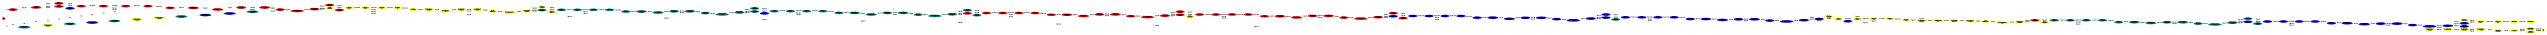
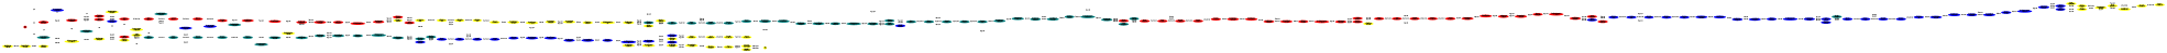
  graph {
    rankdir=LR
    node [fillcolor=red style=filled]
    n1 [label="input\n0.0ms\n0.0MB"]
    n2 [label="Embedding\n0.0583449592590332ms\n63.2894140625MB"]
    n3 [fillcolor=teal label="layer_0_mid_position_embedding\n0.0293304958343505ms\n1.1455078125MB"]
    n4 [fillcolor=blue label="layer_1_mid_position_embedding\n0.0292732162475585ms\n1.1455078125MB"]
    n5 [fillcolor=blue label="layer_2_mid_position_embedding\n0.0293497924804687ms\n1.1455078125MB"]
    n6 [fillcolor=teal label="layer_3_mid_position_embedding\n0.0292816314697265ms\n1.1455078125MB"]
    n7 [fillcolor=yellow label="layer_4_mid_position_embedding\n0.029703104019165ms\n1.1455078125MB"]
    n8 [fillcolor=yellow label="layer_5_mid_position_embedding\n0.0293544960021972ms\n1.1455078125MB"]
    n9 [fillcolor=teal label="layer_6_mid_position_embedding\n0.029491039276123ms\n1.1455078125MB"]
    n10 [fillcolor=blue label="layer_7_mid_position_embedding\n0.0292841911315917ms\n1.1455078125MB"]
    n11 [fillcolor=teal label="layer_8_mid_position_embedding\n0.0294362564086914ms\n1.1455078125MB"]
    n12 [fillcolor=yellow label="layer_9_mid_position_embedding\n0.029705919265747ms\n1.1455078125MB"]
    n13 [fillcolor=teal label="layer_10_mid_position_embedding\n0.0298214073181152ms\n1.1455078125MB"]
    n14 [label="layer_0_Layer_Norm_Before\n0.0012706559896469ms\n9.9697265625MB"]
    n15 [label="layer_0_Residual_Connection_1\n0.0009762240052223ms\n0.0MB"]
    n16 [label="layer_0_add_mid_position_embedding\n0.0009008640050888ms\n0.0MB"]
    n17 [fillcolor=yellow label="layer_1_add_mid_position_embedding\n0.0009574720263481ms\n0.0MB"]
    n18 [fillcolor=teal label="layer_2_add_mid_position_embedding\n0.0008980799913406ms\n0.0MB"]
    n19 [fillcolor=teal label="layer_3_add_mid_position_embedding\n0.0009625279903411ms\n0.0MB"]
    n20 [label="layer_4_add_mid_position_embedding\n0.0009407680034637ms\n0.0MB"]
    n21 [label="layer_5_add_mid_position_embedding\n0.0009514880180358ms\n0.0MB"]
    n22 [fillcolor=blue label="layer_6_add_mid_position_embedding\n0.0010459200143814ms\n0.0MB"]
    n23 [fillcolor=blue label="layer_7_add_mid_position_embedding\n0.0009536640048027ms\n0.0MB"]
    n24 [fillcolor=yellow label="layer_8_add_mid_position_embedding\n0.0009204480051994ms\n0.0MB"]
    n25 [fillcolor=teal label="layer_9_add_mid_position_embedding\n0.000961088001728ms\n0.0MB"]
    n26 [fillcolor=blue label="layer_10_add_mid_position_embedding\n0.0009691519737243ms\n0.0MB"]
    n27 [label="layer_0_Query\n0.0174765129089355ms\n32.2529296875MB"]
    n28 [label="layer_0_Key\n0.0172313270568847ms\n22.2529296875MB"]
    n29 [fillcolor=blue label="layer_0_Value\n0.0172220478057861ms\n2.2529296875MB"]
    n30 [label="layer_0_Layer_Norm_After\n0.0013572800159454ms\n20.005859375MB"]
    n31 [label="layer_0_Output\n0.0656635818481445ms\n9.0029296875MB"]
    n32 [label="layer_0_mul\n0.0885497283935546ms\n498.0MB"]
    n33 [label="layer_0_context\n0.0718917465209961ms\n20.0MB"]
    n34 [label="layer_0_div\n0.0305673599243164ms\n520.0MB"]
    n35 [label="layer_0_Self_Attention_Output\n0.0175464000701904ms\n2.2529296875MB"]
    n36 [label="layer_0_softmax\n0.0729390106201171ms\n0.0MB"]
    n37 [label="layer_0_dropout\n0.0002622080147266ms\n0.0MB"]
    n38 [label="layer_0_Intermediate_Forward\n0.0711145935058593ms\n79.01171875MB"]
    n39 [label="layer_1_Layer_Norm_Before\n0.0012863039970397ms\n9.9697265625MB"]
    n40 [fillcolor=yellow label="layer_1_Residual_Connection_1\n0.0009709759950637ms\n0.0MB"]
    n41 [label="layer_1_Query\n0.0174379196166992ms\n2.2529296875MB"]
    n42 [fillcolor=yellow label="layer_1_Key\n0.01728169631958ms\n2.2529296875MB"]
    n43 [label="layer_1_Value\n0.0174435844421386ms\n2.2529296875MB"]
    n44 [fillcolor=yellow label="layer_1_Layer_Norm_After\n0.0013173439502716ms\n20.005859375MB"]
    n45 [fillcolor=yellow label="layer_1_Output\n0.0663548126220703ms\n9.0029296875MB"]
    n46 [fillcolor=yellow label="layer_1_mul\n0.0886691513061523ms\n520.0MB"]
    n47 [fillcolor=yellow label="layer_1_context\n0.0715413436889648ms\n0.0MB"]
    n48 [fillcolor=yellow label="layer_1_div\n0.0306256313323974ms\n520.0MB"]
    n49 [fillcolor=yellow label="layer_1_Self_Attention_Output\n0.0174567031860351ms\n2.2529296875MB"]
    n50 [fillcolor=yellow label="layer_9_softmax\n0.0736061782836914ms\n0.0MB"]
    n51 [fillcolor=yellow label="layer_1_dropout\n0.00018806399405ms\n0.0MB"]
    n52 [fillcolor=yellow label="layer_1_Intermediate_Forward\n0.0710699234008789ms\n79.01171875MB"]
    n53 [fillcolor=yellow label="layer_2_Layer_Norm_Before\n0.001285087943077ms\n9.9697265625MB"]
    n54 [fillcolor=teal label="layer_2_Residual_Connection_1\n0.0011152319908142ms\n0.0MB"]
    n55 [fillcolor=yellow label="layer_2_Query\n0.0174427833557128ms\n2.2529296875MB"]
    n56 [fillcolor=teal label="layer_2_Key\n0.0171657276153564ms\n2.2529296875MB"]
    n57 [fillcolor=yellow label="layer_2_Value\n0.0173848648071289ms\n2.2529296875MB"]
    n58 [fillcolor=teal label="layer_2_Layer_Norm_After\n0.0013799359798431ms\n20.005859375MB"]
    n59 [fillcolor=teal label="layer_2_Output\n0.0664855651855468ms\n9.0029296875MB"]
    n60 [fillcolor=teal label="layer_2_mul\n0.0887181091308593ms\n520.0MB"]
    n61 [fillcolor=teal label="layer_2_context\n0.0715481262207031ms\n0.0MB"]
    n62 [fillcolor=teal label="layer_2_div\n0.030614688873291ms\n520.0MB"]
    n63 [fillcolor=teal label="layer_2_Self_Attention_Output\n0.0177699832916259ms\n2.2529296875MB"]
    n64 [fillcolor=teal label="layer_2_softmax\n0.0784569625854492ms\n0.0MB"]
    n65 [fillcolor=teal label="layer_2_dropout\n0.0002414080053567ms\n0.0MB"]
    n66 [fillcolor=teal label="layer_2_Intermediate_Forward\n0.0712279663085937ms\n79.01171875MB"]
    n67 [fillcolor=teal label="layer_3_Layer_Norm_Before\n0.0013761279582977ms\n9.9697265625MB"]
    n68 [fillcolor=teal label="layer_3_Residual_Connection_1\n0.0009762560129165ms\n0.0MB"]
    n69 [fillcolor=teal label="layer_3_Query\n0.0174609279632568ms\n2.2529296875MB"]
    n70 [fillcolor=teal label="layer_3_Key\n0.0173723526000976ms\n2.2529296875MB"]
    n71 [fillcolor=blue label="layer_3_Value\n0.0173704643249511ms\n2.2529296875MB"]
    n72 [fillcolor=teal label="layer_3_Layer_Norm_After\n0.0013334399461746ms\n20.005859375MB"]
    n73 [fillcolor=teal label="layer_3_Output\n0.066300064086914ms\n9.0029296875MB"]
    n74 [fillcolor=teal label="layer_3_mul\n0.0886422424316406ms\n520.0MB"]
    n75 [fillcolor=teal label="layer_3_context\n0.0715023651123046ms\n0.0MB"]
    n76 [fillcolor=teal label="layer_3_div\n0.0306906242370605ms\n520.0MB"]
    n77 [fillcolor=teal label="layer_3_Self_Attention_Output\n0.0173229122161865ms\n2.2529296875MB"]
    n78 [fillcolor=teal label="layer_3_softmax\n0.0732630081176757ms\n0.0MB"]
    n79 [fillcolor=teal label="layer_3_dropout\n0.0002318720072507ms\n0.0MB"]
    n80 [fillcolor=teal label="layer_3_Intermediate_Forward\n0.0709845428466796ms\n79.01171875MB"]
    n81 [fillcolor=teal label="layer_4_Layer_Norm_Before\n0.0012958079576492ms\n9.9697265625MB"]
    n82 [label="layer_4_Residual_Connection_1\n0.001180927991867ms\n0.0MB"]
    n83 [fillcolor=teal label="layer_4_Query\n0.0173817920684814ms\n2.2529296875MB"]
    n84 [label="layer_4_Key\n0.0171687030792236ms\n2.2529296875MB"]
    n85 [fillcolor=teal label="layer_4_Value\n0.017212287902832ms\n2.2529296875MB"]
    n86 [label="layer_4_Layer_Norm_After\n0.0013599679470062ms\n20.005859375MB"]
    n87 [label="layer_4_Output\n0.0671391067504882ms\n9.0029296875MB"]
    n88 [label="layer_4_mul\n0.0886120300292968ms\n520.0MB"]
    n89 [label="layer_4_context\n0.0715324172973632ms\n0.0MB"]
    n90 [label="layer_4_div\n0.0306422729492187ms\n520.0MB"]
    n91 [label="layer_4_Self_Attention_Output\n0.0175042552947998ms\n2.2529296875MB"]
    n92 [label="layer_4_softmax\n0.0727715530395507ms\n0.0MB"]
    n93 [label="layer_4_dropout\n0.0001792320013046ms\n0.0MB"]
    n94 [label="layer_4_Intermediate_Forward\n0.071231201171875ms\n79.01171875MB"]
    n95 [label="layer_5_Layer_Norm_Before\n0.0013020479679107ms\n9.9697265625MB"]
    n96 [label="layer_5_Residual_Connection_1\n0.0009704319834709ms\n0.0MB"]
    n97 [label="layer_5_Query\n0.0172972164154052ms\n2.2529296875MB"]
    n98 [label="layer_5_Key\n0.0173836154937744ms\n2.2529296875MB"]
    n99 [fillcolor=yellow label="layer_5_Value\n0.0172439041137695ms\n2.2529296875MB"]
    n100 [label="layer_5_Layer_Norm_After\n0.0014104319810867ms\n20.005859375MB"]
    n101 [label="layer_5_Output\n0.0663601608276367ms\n9.0029296875MB"]
    n102 [label="layer_5_mul\n0.0886316452026367ms\n520.0MB"]
    n103 [label="layer_5_context\n0.0715170211791992ms\n0.0MB"]
    n104 [label="layer_5_div\n0.0306476802825927ms\n520.0MB"]
    n105 [label="layer_5_Self_Attention_Output\n0.0172768325805664ms\n2.2529296875MB"]
    n106 [label="layer_5_softmax\n0.0728098526000976ms\n0.0MB"]
    n107 [label="layer_5_dropout\n0.0002173119932413ms\n0.0MB"]
    n108 [label="layer_5_Intermediate_Forward\n0.0710872955322265ms\n79.01171875MB"]
    n109 [label="layer_6_Layer_Norm_Before\n0.0013443839550018ms\n9.9697265625MB"]
    n110 [fillcolor=blue label="layer_6_Residual_Connection_1\n0.0009695680141448ms\n0.0MB"]
    n111 [label="layer_6_Query\n0.0173742713928222ms\n2.2529296875MB"]
    n112 [fillcolor=blue label="layer_6_Key\n0.0173527679443359ms\n2.2529296875MB"]
    n113 [label="layer_6_Value\n0.0173970870971679ms\n2.2529296875MB"]
    n114 [fillcolor=blue label="layer_6_Layer_Norm_After\n0.0012995200157165ms\n20.005859375MB"]
    n115 [fillcolor=blue label="layer_6_Output\n0.0665446090698242ms\n9.0029296875MB"]
    n116 [fillcolor=blue label="layer_6_mul\n0.0886671371459961ms\n520.0MB"]
    n117 [fillcolor=blue label="layer_6_context\n0.0712668762207031ms\n0.0MB"]
    n118 [fillcolor=blue label="layer_6_div\n0.0306786556243896ms\n520.0MB"]
    n119 [fillcolor=blue label="layer_6_Self_Attention_Output\n0.0175485763549804ms\n2.2529296875MB"]
    n120 [fillcolor=blue label="layer_6_softmax\n0.072787841796875ms\n0.0MB"]
    n121 [fillcolor=blue label="layer_6_dropout\n0.0002245119959115ms\n0.0MB"]
    n122 [fillcolor=blue label="layer_6_Intermediate_Forward\n0.0710302734375ms\n79.01171875MB"]
    n123 [fillcolor=blue label="layer_7_Layer_Norm_Before\n0.0013665280342102ms\n9.9697265625MB"]
    n124 [fillcolor=blue label="layer_7_Residual_Connection_1\n0.0009873600006103ms\n0.0MB"]
    n125 [fillcolor=blue label="layer_7_Query\n0.0175803203582763ms\n2.2529296875MB"]
    n126 [fillcolor=blue label="layer_7_Key\n0.0174375991821289ms\n2.2529296875MB"]
    n127 [fillcolor=teal label="layer_7_Value\n0.0173796806335449ms\n2.2529296875MB"]
    n128 [fillcolor=blue label="layer_7_Layer_Norm_After\n0.0014289599657058ms\n20.005859375MB"]
    n129 [fillcolor=blue label="layer_7_Output\n0.0663224029541015ms\n9.0029296875MB"]
    n130 [fillcolor=blue label="layer_7_mul\n0.0890696945190429ms\n520.0MB"]
    n131 [fillcolor=blue label="layer_7_context\n0.0715547866821289ms\n0.0MB"]
    n132 [fillcolor=blue label="layer_7_div\n0.0306241607666015ms\n520.0MB"]
    n133 [fillcolor=blue label="layer_7_Self_Attention_Output\n0.0175222721099853ms\n2.2529296875MB"]
    n134 [fillcolor=blue label="layer_7_softmax\n0.0728324508666992ms\n0.0MB"]
    n135 [fillcolor=blue label="layer_7_dropout\n0.0002377600073814ms\n0.0MB"]
    n136 [fillcolor=blue label="layer_7_Intermediate_Forward\n0.0711292190551757ms\n79.01171875MB"]
    n137 [fillcolor=blue label="layer_8_Layer_Norm_Before\n0.0013525760173797ms\n9.9697265625MB"]
    n138 [fillcolor=yellow label="layer_8_Residual_Connection_1\n0.0009695680141448ms\n0.0MB"]
    n139 [fillcolor=yellow label="layer_8_Query\n0.0172825279235839ms\n2.2529296875MB"]
    n140 [fillcolor=blue label="layer_8_Key\n0.0173703670501709ms\n2.2529296875MB"]
    n141 [fillcolor=blue label="layer_8_Value\n0.017399616241455ms\n2.2529296875MB"]
    n142 [fillcolor=yellow label="layer_8_context\n0.0712403182983398ms\n0.0MB"]
    n143 [fillcolor=yellow label="layer_8_Layer_Norm_After\n0.0013068480491638ms\n20.005859375MB"]
    n144 [fillcolor=yellow label="layer_8_dropout\n0.0002002879977226ms\n0.0MB"]
    n145 [fillcolor=yellow label="layer_8_mul\n0.088663230895996ms\n520.0MB"]
    n146 [fillcolor=yellow label="layer_8_div\n0.0306089916229248ms\n520.0MB"]
    n147 [fillcolor=yellow label="layer_8_Self_Attention_Output\n0.0175287036895751ms\n2.2529296875MB"]
    n148 [fillcolor=yellow label="layer_8_softmax\n0.0729966430664062ms\n0.0MB"]
    n149 [fillcolor=yellow label="layer_8_Intermediate_Forward\n0.0710932159423828ms\n79.01171875MB"]
    n150 [fillcolor=yellow label="layer_8_Output\n0.0659056015014648ms\n9.0029296875MB"]
    n151 [fillcolor=yellow label="layer_9_Layer_Norm_Before\n0.0013315839767456ms\n9.9697265625MB"]
    n152 [fillcolor=teal label="layer_9_Residual_Connection_1\n0.0009803839921951ms\n0.0MB"]
+   n153 [fillcolor=yellow label="layer_9_Query\n0.0174747524261474ms\n2.2529296875MB"]
    n154 [label="layer_9_Key\n0.0173565120697021ms\n2.2529296875MB"]
    n155 [fillcolor=yellow label="layer_9_Value\n0.0174068489074707ms\n2.2529296875MB"]
    n156 [fillcolor=teal label="layer_9_Layer_Norm_After\n0.0013312640190124ms\n20.005859375MB"]
    n157 [fillcolor=teal label="layer_9_Output\n0.0663685455322265ms\n9.0029296875MB"]
    n158 [fillcolor=teal label="layer_9_mul\n0.0886564788818359ms\n520.0MB"]
    n159 [fillcolor=teal label="layer_9_context\n0.0712035217285156ms\n0.0MB"]
    n160 [fillcolor=teal label="layer_9_div\n0.030608736038208ms\n520.0MB"]
    n161 [fillcolor=teal label="layer_9_Self_Attention_Output\n0.0175230083465576ms\n2.2529296875MB"]
    n162 [fillcolor=teal label="layer_9_softmax\n0.0734276504516601ms\n0.0MB"]
    n163 [fillcolor=teal label="layer_9_dropout\n0.0001951680034399ms\n0.0MB"]
    n164 [fillcolor=teal label="layer_9_Intermediate_Forward\n0.0711100769042968ms\n79.01171875MB"]
    n165 [fillcolor=teal label="layer_10_Layer_Norm_Before\n0.0012703039646148ms\n9.9697265625MB"]
    n166 [fillcolor=blue label="layer_10_Residual_Connection_1\n0.0009636800289154ms\n0.0MB"]
    n167 [fillcolor=teal label="layer_10_Query\n0.0174214401245117ms\n2.2529296875MB"]
    n168 [fillcolor=blue label="layer_10_Key\n0.0173865928649902ms\n2.2529296875MB"]
    n169 [fillcolor=teal label="layer_10_Value\n0.0174473285675048ms\n2.2529296875MB"]
    n170 [fillcolor=blue label="layer_10_Layer_Norm_After\n0.0012945280075073ms\n20.005859375MB"]
    n171 [fillcolor=blue label="layer_10_Output\n0.0663684158325195ms\n9.0029296875MB"]
    n172 [fillcolor=blue label="layer_10_mul\n0.0886327056884765ms\n520.0MB"]
    n173 [fillcolor=blue label="layer_10_context\n0.0712834854125976ms\n0.0MB"]
    n174 [fillcolor=blue label="layer_10_div\n0.030676191329956ms\n520.0MB"]
    n175 [fillcolor=blue label="layer_10_Self_Attention_Output\n0.0174771518707275ms\n2.2529296875MB"]
    n176 [fillcolor=blue label="layer_10_softmax\n0.073959487915039ms\n0.0MB"]
    n177 [fillcolor=blue label="layer_10_dropout\n0.0002190400063991ms\n0.0MB"]
    n178 [fillcolor=blue label="layer_10_Intermediate_Forward\n0.0711186218261718ms\n79.01171875MB"]
    n179 [fillcolor=blue label="layer_11_Layer_Norm_Before\n0.0013812160491943ms\n9.9697265625MB"]
    n180 [fillcolor=yellow label="layer_11_Residual_Connection_1\n0.0009705600142478ms\n0.0MB"]
    n181 [fillcolor=yellow label="layer_11_Query\n0.0173419513702392ms\n2.2529296875MB"]
    n182 [fillcolor=blue label="layer_11_Key\n0.0174547843933105ms\n2.2529296875MB"]
    n183 [fillcolor=blue label="layer_11_Value\n0.0174020156860351ms\n2.2529296875MB"]
    n184 [fillcolor=yellow label="layer_11_Layer_Norm_After\n0.0013179520368576ms\n20.005859375MB"]
    n185 [fillcolor=yellow label="layer_11_Output\n0.0663422698974609ms\n9.0029296875MB"]
    n186 [fillcolor=yellow label="layer_11_mul\n0.0885824966430664ms\n520.0MB"]
    n187 [fillcolor=yellow label="layer_11_div\n0.0306636791229248ms\n520.0MB"]
    n188 [fillcolor=yellow label="layer_11_softmax\n0.0728349456787109ms\n0.0MB"]
    n189 [fillcolor=yellow label="layer_11_dropout\n0.0002040960043668ms\n0.0MB"]
    n190 [fillcolor=yellow label="layer_11_Self_Attention_Output\n0.0175189113616943ms\n2.2529296875MB"]
    n191 [fillcolor=yellow label="layer_11_Intermediate_Forward\n0.0710448303222656ms\n79.01171875MB"]
    n192 [fillcolor=yellow label="Layer_Norm\n0.0013424960374832ms\n0.0MB"]
    n193 [fillcolor=yellow label="Class_Labels_Classifier\n0.0020229120254516ms\n4.7757415771484375MB"]
    n194 [fillcolor=yellow label="Box_Predictor\n0.001871423959732ms\n4.517593383789063MB"]
    n195 [fillcolor=yellow label="output\n0.0ms\n0.0MB"]
    n1 -- n2 [label="9.76MB"]
    n1 -- n3 [label="9.76MB"]
    n1 -- n4 [label="9.76MB"]
    n1 -- n5 [label="9.76MB"]
    n1 -- n6 [label="9.76MB"]
    n1 -- n7 [label="9.76MB"]
    n1 -- n8 [label="9.76MB"]
    n1 -- n9 [label="9.76MB"]
    n1 -- n10 [label="9.76MB"]
    n1 -- n11 [label="9.76MB"]
    n1 -- n12 [label="9.76MB"]
    n1 -- n13 [label="9.76MB"]
    n2 -- n14 [label="9.9638671875MB"]
    n2 -- n15 [label="9.9638671875MB"]
    n3 -- n16 [label="9.9638671875MB"]
    n4 -- n17 [label="9.9638671875MB"]
    n5 -- n18 [label="9.9638671875MB"]
    n6 -- n19 [label="9.9638671875MB"]
    n7 -- n20 [label="9.9638671875MB"]
    n8 -- n21 [label="9.9638671875MB"]
    n9 -- n22 [label="9.9638671875MB"]
    n10 -- n23 [label="9.9638671875MB"]
    n11 -- n24 [label="9.9638671875MB"]
    n12 -- n25 [label="9.9638671875MB"]
    n13 -- n26 [label="9.9638671875MB"]
    n14 -- n27 [label="9.9638671875MB"]
    n14 -- n28 [label="9.9638671875MB"]
    n14 -- n29 [label="9.9638671875MB"]
    n15 -- n30 [label="9.9638671875MB"]
    n15 -- n31 [label="9.9638671875MB"]
    n16 -- n39 [label="9.9638671875MB"]
    n16 -- n40 [label="9.9638671875MB"]
    n17 -- n53 [label="9.9638671875MB"]
    n17 -- n54 [label="9.9638671875MB"]
    n18 -- n67 [label="9.9638671875MB"]
    n18 -- n68 [label="9.9638671875MB"]
    n19 -- n81 [label="9.9638671875MB"]
    n19 -- n82 [label="9.9638671875MB"]
    n20 -- n95 [label="9.9638671875MB"]
    n20 -- n96 [label="9.9638671875MB"]
    n21 -- n109 [label="9.9638671875MB"]
    n21 -- n110 [label="9.9638671875MB"]
    n22 -- n123 [label="9.9638671875MB"]
    n22 -- n124 [label="9.9638671875MB"]
    n23 -- n137 [label="9.9638671875MB"]
    n23 -- n138 [label="9.9638671875MB"]
    n24 -- n151 [label="9.9638671875MB"]
    n24 -- n152 [label="9.9638671875MB"]
    n25 -- n165 [label="9.9638671875MB"]
    n25 -- n166 [label="9.9638671875MB"]
    n26 -- n179 [label="9.9638671875MB"]
    n26 -- n180 [label="9.9638671875MB"]
    n27 -- n32 [label="9.9638671875MB"]
    n28 -- n32 [label="9.9638671875MB"]
    n29 -- n33 [label="9.9638671875MB"]
    n30 -- n38 [label="9.9638671875MB"]
    n31 -- n16 [label="9.9638671875MB"]
    n32 -- n34 [label="529.4861297607422MB"]
    n33 -- n35 [label="9.9638671875MB"]
    n34 -- n36 [label="529.4861297607422MB"]
    n35 -- n15 [label="9.9638671875MB"]
    n36 -- n37 [label="529.4861297607422MB"]
    n37 -- n33 [label="529.4861297607422MB"]
    n38 -- n31 [label="39.85546875MB"]
    n39 -- n41 [label="9.9638671875MB"]
    n39 -- n42 [label="9.9638671875MB"]
    n39 -- n43 [label="9.9638671875MB"]
    n40 -- n44 [label="9.9638671875MB"]
    n40 -- n45 [label="9.9638771875MB"]
    n41 -- n46 [label="9.9638671875MB"]
    n42 -- n46 [label="9.9638671875MB"]
    n43 -- n47 [label="9.9638671875MB"]
    n44 -- n52 [label="9.9638671875MB"]
    n45 -- n17 [label="9.9638671875MB"]
    n46 -- n48 [label="529.4861297607422MB"]
    n47 -- n49 [label="9.9638671875MB"]
    n48 -- n50 [label="529.4861297607422MB"]
    n49 -- n40 [label="9.9638671875MB"]
    n50 -- n51 [label="529.4861297607422MB"]
    n51 -- n47 [label="529.4861297607422MB"]
    n52 -- n45 [label="39.85546875MB"]
    n53 -- n55 [label="9.9638671875MB"]
    n53 -- n56 [label="9.9638671875MB"]
    n53 -- n57 [label="9.9638671875MB"]
    n54 -- n58 [label="9.9638671875MB"]
    n54 -- n59 [label="9.9638671875MB"]
    n55 -- n60 [label="9.9638671875MB"]
    n56 -- n60 [label="9.9638671875MB"]
    n57 -- n61 [label="9.9638671875MB"]
    n58 -- n66 [label="9.9638671875MB"]
    n59 -- n18 [label="9.9638671875MB"]
    n60 -- n62 [label="529.4861297607422MB"]
    n61 -- n63 [label="9.9638671875MB"]
    n62 -- n64 [label="529.4861297607422MB"]
    n63 -- n54 [label="9.9638671875MB"]
    n64 -- n65 [label="529.4861297607422MB"]
    n65 -- n61 [label="529.4861297607422MB"]
    n66 -- n59 [label="39.85546875MB"]
    n67 -- n69 [label="9.9638671875MB"]
    n67 -- n70 [label="9.9638671875MB"]
    n67 -- n71 [label="9.9638671875MB"]
    n68 -- n72 [label="9.9638671875MB"]
    n68 -- n73 [label="9.9638671875MB"]
    n69 -- n74 [label="9.9638671875MB"]
    n70 -- n74 [label="9.9638671875MB"]
    n71 -- n75 [label="9.9638671875MB"]
    n72 -- n80 [label="9.9638671875MB"]
    n73 -- n19 [label="9.9638671875MB"]
    n74 -- n76 [label="529.4861297607422MB"]
    n75 -- n77 [label="9.9638671875MB"]
    n76 -- n78 [label="529.4861297607422MB"]
    n77 -- n68 [label="9.9638671875MB"]
    n78 -- n79 [label="529.4861297607422MB"]
    n79 -- n75 [label="529.4861297607422MB"]
    n80 -- n73 [label="39.85546875MB"]
    n81 -- n83 [label="9.9638671875MB"]
    n81 -- n84 [label="9.9638671875MB"]
    n81 -- n85 [label="9.9638671875MB"]
    n82 -- n86 [label="9.9638671875MB"]
    n82 -- n87 [label="9.9638671875MB"]
    n83 -- n88 [label="9.9638671875MB"]
    n84 -- n88 [label="9.9638671875MB"]
    n85 -- n89 [label="9.9638671875MB"]
    n86 -- n94 [label="9.9638671875MB"]
    n87 -- n20 [label="9.9638671875MB"]
    n88 -- n90 [label="529.4861297607422MB"]
    n89 -- n91 [label="9.9638671875MB"]
    n90 -- n92 [label="529.4861297607422MB"]
    n91 -- n82 [label="9.9638671875MB"]
    n92 -- n93 [label="529.4861297607422MB"]
    n93 -- n89 [label="529.4861297607422MB"]
    n94 -- n87 [label="39.85546875MB"]
    n95 -- n97 [label="9.9638671875MB"]
    n95 -- n98 [label="9.9638671875MB"]
    n95 -- n99 [label="9.9638671875MB"]
    n96 -- n100 [label="9.9638671875MB"]
    n96 -- n101 [label="9.9638671875MB"]
    n97 -- n102 [label="9.9638671875MB"]
    n98 -- n102 [label="9.9638671875MB"]
    n99 -- n103 [label="9.9638671875MB"]
    n100 -- n108 [label="9.9638671875MB"]
    n101 -- n21 [label="9.9638671875MB"]
    n102 -- n104 [label="529.4861297607422MB"]
    n103 -- n105 [label="9.9638671875MB"]
    n104 -- n106 [label="529.4861297607422MB"]
    n105 -- n96 [label="9.9638671875MB"]
    n106 -- n107 [label="529.4861297607422MB"]
    n107 -- n103 [label="529.4861297607422MB"]
    n108 -- n101 [label="39.85546875MB"]
    n109 -- n111 [label="9.9638671875MB"]
    n109 -- n112 [label="9.9638671875MB"]
    n109 -- n113 [label="9.9638671875MB"]
    n110 -- n114 [label="9.9638671875MB"]
    n110 -- n115 [label="9.9638671875MB"]
    n111 -- n116 [label="9.9638671875MB"]
    n112 -- n116 [label="9.9638671875MB"]
    n113 -- n117 [label="9.9638671875MB"]
    n114 -- n122 [label="9.9638671875MB"]
    n115 -- n22 [label="9.9638671875MB"]
    n116 -- n118 [label="529.4861297607422MB"]
    n117 -- n119 [label="9.9638671875MB"]
    n118 -- n120 [label="529.4861297607422MB"]
    n119 -- n110 [label="9.9638671875MB"]
    n120 -- n121 [label="529.4861297607422MB"]
    n121 -- n117 [label="529.4861297607422MB"]
    n122 -- n115 [label="39.85546875MB"]
    n123 -- n125 [label="9.9638671875MB"]
    n123 -- n126 [label="9.9638671875MB"]
    n123 -- n127 [label="9.9638671875MB"]
    n124 -- n128 [label="9.9638671875MB"]
    n124 -- n129 [label="9.9638671875MB"]
    n125 -- n130 [label="9.9638671875MB"]
    n126 -- n130 [label="9.9638671875MB"]
    n127 -- n131 [label="9.9638671875MB"]
    n128 -- n136 [label="9.9638671875MB"]
    n129 -- n23 [label="9.9638671875MB"]
    n130 -- n132 [label="529.4861297607422MB"]
    n131 -- n133 [label="9.9638671875MB"]
    n132 -- n134 [label="529.4861297607422MB"]
    n133 -- n124 [label="9.9638671875MB"]
    n134 -- n135 [label="529.4861297607422MB"]
    n135 -- n131 [label="529.4861297607422MB"]
    n136 -- n129 [label="39.85546875MB"]
    n137 -- n139 [label="9.9638671875MB"]
    n137 -- n140 [label="9.9638671875MB"]
    n137 -- n141 [label="9.9638671875MB"]
    n138 -- n142 [label="9.9638671875MB"]
-   n138 -- n143 [label="9.9638671875MB"]
+   n138 -- n148 [label="9.9638671875MB"]
    n139 -- n144 [label="9.9638671875MB"]
    n140 -- n145 [label="9.9638671875MB"]
    n141 -- n142 [label="9.9638671875MB"]
    n142 -- n147 [label="9.9638671875MB"]
    n143 -- n149 [label="9.9638671875MB"]
-   n144 -- n142 [label="529.4861297607422MB"]
    n145 -- n146 [label="529.4861297607422MB"]
    n146 -- n148 [label="529.4861297607422MB"]
    n147 -- n138 [label="9.9638671875MB"]
    n148 -- n144 [label="529.4461297607422MB"]
    n149 -- n150 [label="39.85546875MB"]
    n150 -- n24 [label="9.9638671875MB"]
+   n151 -- n153 [label="9.9638671875MB"]
    n151 -- n154 [label="9.9638671875MB"]
    n151 -- n155 [label="9.9638671875MB"]
    n152 -- n156 [label="9.9638671875MB"]
    n152 -- n157 [label="9.9638671875MB"]
+   n153 -- n158 [label="9.9638671875MB"]
    n154 -- n158 [label="9.9638671875MB"]
    n155 -- n159 [label="9.9638671875MB"]
    n156 -- n164 [label="9.9638671875MB"]
    n157 -- n25 [label="9.9638671875MB"]
    n158 -- n160 [label="529.4861297607422MB"]
    n159 -- n161 [label="9.9638671875MB"]
    n160 -- n162 [label="529.4861297607422MB"]
    n161 -- n152 [label="9.9638671875MB"]
    n162 -- n163 [label="529.4861297607422MB"]
    n163 -- n159 [label="529.4861297607422MB"]
    n164 -- n157 [label="39.85546875MB"]
    n165 -- n167 [label="9.9638671875MB"]
    n165 -- n168 [label="9.9638671875MB"]
    n165 -- n169 [label="9.9638671875MB"]
    n166 -- n170 [label="9.9638671875MB"]
    n166 -- n171 [label="9.9638671875MB"]
    n167 -- n172 [label="9.9638671875MB"]
    n168 -- n172 [label="9.9638671875MB"]
    n169 -- n173 [label="9.9638671875MB"]
    n170 -- n178 [label="9.9638671875MB"]
    n171 -- n26 [label="9.9638671875MB"]
    n172 -- n174 [label="529.4861297607422MB"]
    n173 -- n175 [label="9.9638671875MB"]
    n174 -- n176 [label="529.4861297607422MB"]
    n175 -- n166 [label="9.9638671875MB"]
    n176 -- n177 [label="529.4861297607422MB"]
    n177 -- n173 [label="529.4861297607422MB"]
    n178 -- n171 [label="39.85546875MB"]
    n179 -- n181 [label="9.9638671875MB"]
    n179 -- n182 [label="9.9638671875MB"]
    n179 -- n183 [label="9.9638671875MB"]
    n180 -- n184 [label="9.9638671875MB"]
    n180 -- n185 [label="9.9638671875MB"]
    n181 -- n186 [label="9.9638671879MB"]
    n182 -- n186 [label="9.9638671875MB"]
    n184 -- n191 [label="9.9638671875MB"]
    n185 -- n192 [label="9.9638671875MB"]
    n186 -- n187 [label="529.4861297607422MB"]
    n187 -- n188 [label="529.4861297607422MB"]
    n188 -- n189 [label="529.4861297607422MB"]
    n190 -- n180 [label="9.9638671875MB"]
    n191 -- n185 [label="39.85546875MB"]
    n192 -- n193 [label="9.9638671875MB"]
    n192 -- n194 [label="9.9638671875MB"]
    n193 -- n195 [label="0.03509521484375MB"]
    n194 -- n195 [label="0.00152587890625MB"]
  }
